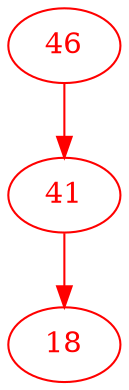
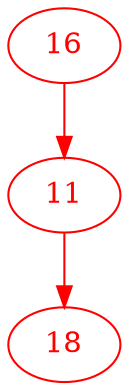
  digraph {
    node [color=red fontcolor=red]
    edge [color=red]
-   11 [label=41]
+   11
    18
-   16 [label=46]
+   16
    11 -> 18
    16 -> 11
  }
